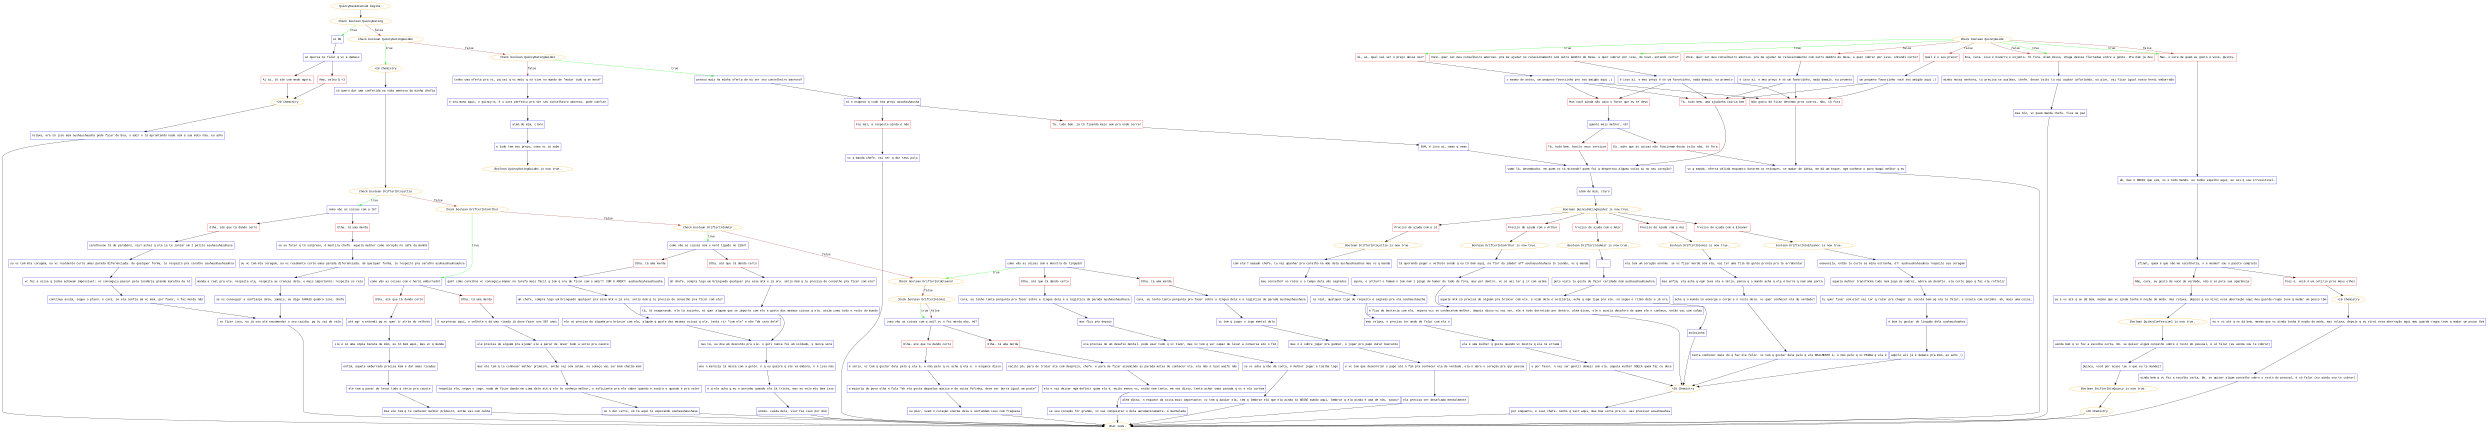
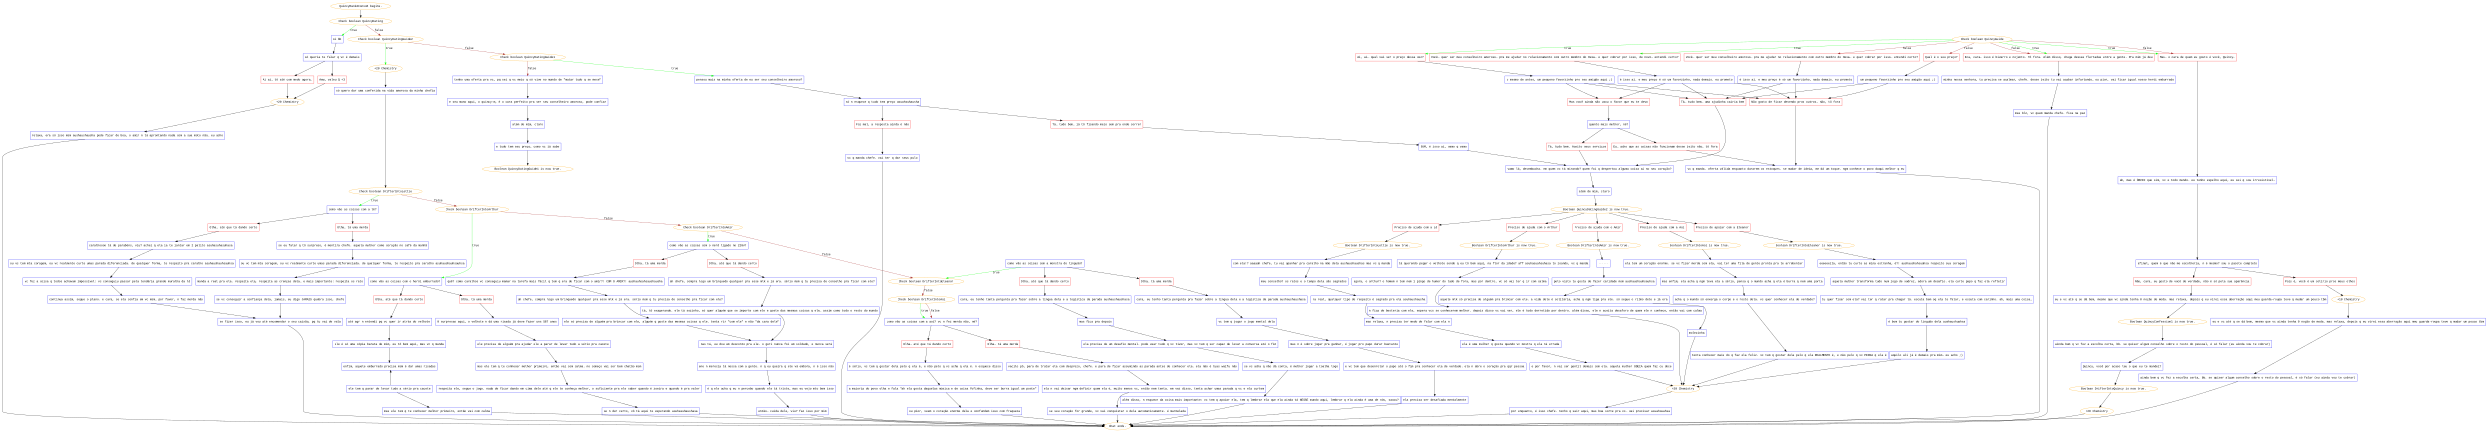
  digraph {
    fontname="Liberation Mono"
    node [color=blue fontname="Liberation Mono" shape=box]
    edge [fontname="Liberation Mono"]
    "QuincyRank4Convo6 begins." [color=orange shape=""]
    n2 [color=orange label="Check boolean QuincyDating" shape=""]
    n3 [label="oi bb"]
    n4 [color=orange label="Check boolean QuincyDatingGuide2" shape=""]
    n5 [label="só queria te falar q vc é demais"]
    n6 [color=orange label="+20 Chemistry" shape=""]
    n7 [color=orange label="Check boolean QuincyDatingGuide1" shape=""]
    n8 [color=red label="Ai ai… tô até com medo agora…"]
    n9 [color=red label="Aww, valeu Q <3"]
    n10 [label="só quero dar uma conferida na vida amorosa da minha chefia"]
    n11 [label="pensou mais na minha oferta de eu ser seu conselheiro amoroso?"]
    n12 [label="tenho uma oferta pra vc, pq sei q vc meio q só vive no mundo de \"matar tudo q se mexe\""]
    n13 [color=orange label="+20 Chemistry" shape=""]
    n14 [color=orange label="Check boolean DrifterIntoLettie" shape=""]
    n15 [label="só n esquece q tudo tem preço asuahsuhausha"]
    n16 [label="e seu mano aqui, o quincy-m, é o cara perfeito pra ser seu conselheiro amoroso, pode confiar"]
    n17 [label="relaxa, era só isso msm aushaushausha pode ficar de boa, o amir n tá aprontando nada com a sua moto não… eu acho"]
    n18 [label="como vão as coisas com a lê?"]
    n19 [color=orange label="Check boolean DrifterIntoArthur" shape=""]
    n20 [color=red label="Foi mal, a resposta ainda é não"]
    n21 [color=red label="Tá… tudo bem… já tô ficando meio sem pra onde correr"]
    n22 [label="além de mim, claro"]
    "Chat ends." [color=orange shape=""]
    n24 [color=red label="Olha… até que tá dando certo"]
    n25 [color=red label="Olha… tá uma merda"]
    n26 [label="como vão as coisas com o herói emburrado?"]
    n27 [color=orange label="Check boolean DrifterIntoAmir" shape=""]
    n28 [label="vc q manda chefe. vai ter q dar seus pulo"]
    n29 [label="BUM, é isso aí, vamo q vamo"]
    n30 [label="e tudo tem seu preço, como vc já sabe"]
    n31 [label="caralhoooo tá de parabéns, viu? achei q ela ia te jantar em 2 palito asuhasuhasuhasa"]
    n32 [label="se eu falar q tô surpreso, é mentira chefe. aquela mulher come coração no café da manhã"]
    n33 [color=red label="Olha… até que tá dando certo"]
    n34 [color=red label="Olha… tá uma merda"]
    n35 [label="como vão as coisas com o nerd ligado no 220v?"]
    n36 [color=orange label="Check boolean DrifterIntoEleanor" shape=""]
    n37 [label="vamo lá, desembucha. em quem vc tá mirando? quem foi q despertou alguma coisa aí no seu coração?"]
    n38 [color=orange label="Boolean QuincyDatingGuide1 is now true." shape=""]
    n39 [label="ou vc tem mta coragem, ou vc realmente curte umas parada diferenciada. de qualquer forma, te respeito pra caralho asuhaushauhsauhsa"]
    n40 [label="ou vc tem mta coragem, ou vc realmente curte umas parada diferenciada. de qualquer forma, te respeito pra caralho asuhaushauhsauhsa"]
    n41 [label="até agr n entendi pq vc quer ir atrás do velhote"]
    n42 [label="0 surpresas aqui, o velhote n dá uma risada já deve fazer uns 587 anos"]
    n43 [color=red label="Olha… até que tá dando certo"]
    n44 [color=red label="Olha… tá uma merda"]
    n45 [color=orange label="Check boolean DrifterIntoAoi" shape=""]
    n46 [label="além de mim, claro"]
    n47 [label="vc fez a coisa q todos achavam impossível: vc conseguiu passar pela lendária grande muralha da lê"]
    n48 [label="manda a real pra ela. respeita ela, respeita as crenças dela… e mais importante: respeita os rato"]
    n49 [label="ele é só uma cópia barata de mim, eu tô bem aqui, mas vc q manda"]
    n50 [label="ele precisa de alguém pra ajudar ele a parar de levar tudo a sério pra cacete"]
    n51 [label="ah chefe, compra logo um brinquedo qualquer pra esse mlk e já era. sério msm q tu precisa de conselho pra ficar com ele?"]
    n52 [label="quê? como caralhos vc conseguiu mamar na tarefa mais fácil q tem q era de ficar com o amir?! COM O AMIR?! aushauhsahsaushausha"]
    n53 [label="como vão as coisas com a monstra do linguão?"]
    n54 [color=red label="Olha… até que tá dando certo"]
    n55 [color=red label="Olha… tá uma merda"]
    n56 [label="como vão as coisas com a aoi? vc n fez merda não, né?"]
    n57 [color=orange label="Boolean QuincyDatingGuide2 is now true." shape=""]
    n58 [color=orange label="Check boolean QuincyGuide" shape=""]
    n59 [color=red label="Você… quer ser meu conselheiro amoroso… pra me ajudar no relacionamento com outro membro do Hexa… e quer cobrar por isso, de novo… entendi certo?"]
    n60 [color=red label="Ai, ai… qual vai ser o preço dessa vez?"]
    n61 [color=red label="Eca, cara… isso é bizarro e nojento. Tô fora. Além disso, chega dessas flertadas entre a gente. Pra mim já deu"]
    n62 [color=red label="Mas… o cara de quem eu gosto é você, Quincy…"]
    n63 [color=red label="Qual é o seu preço?"]
    n64 [color=red label="Você… quer ser meu conselheiro amoroso… pra me ajudar no relacionamento com outro membro do Hexa… e quer cobrar por isso… entendi certo?"]
    n65 [label="continua assim, segue o plano. e cara, se ela confia em vc msm… por favor, n faz merda não"]
    n66 [label="se vc conseguir a confiança dela, jamais, eu digo JAMAIS quebra isso, chefe"]
    n67 [label="enfim, aquele emburrado precisa msm é dar umas risadas"]
    n68 [label="mas ele tem q te conhecer melhor primeiro, então vai com calma. no começo vai ser bem chatão msm"]
    n69 [label="tá, tô exagerando. ele tá sozinho, só quer alguém que se importe com ele e goste das mesmas coisas q ele… assim como todo o resto do mundo"]
    n70 [label="ah chefe, compra logo um brinquedo qualquer pra esse mlk e já era. sério msm q tu precisa de conselho pra ficar com ele?"]
    n71 [label="cara, eu tenho tanta pergunta pra fazer sobre a língua dela e a logística da parada aushaushaushasa"]
    n72 [label="cara, eu tenho tanta pergunta pra fazer sobre a língua dela e a logística da parada aushaushaushasa"]
    n73 [color=red label="Olha… até que tá dando certo"]
    n74 [color=red label="Olha… tá uma merda"]
    n75 [color=red label="Preciso de ajuda com a Lê"]
    n76 [color=red label="Preciso de ajuda com o Arthur"]
    n77 [color=red label="Preciso de ajuda com o Amir"]
-   n78 [color=red label="Preciso de ajuda com a Eleanor"]
+   n78 [color=red label="Preciso de apoiar com a Eleanor"]
    n79 [color=red label="Preciso de ajuda com a Aoi"]
    n80 [label="é isso aí. e meu preço é só um favorzinho, nada demais. eu prometo"]
    n81 [label="o mesmo de antes, um pequeno favorzinho pro seu amigão aqui ;)"]
    n82 [label="minha nossa senhora, tu precisa se acalmar, chefe. desse jeito tu vai acabar infartando… ou pior, vai ficar igual nosso herói emburrado"]
    n83 [label="ah, mas é ÓBVIO que sim, vc e todo mundo. eu tenho espelho aqui, eu sei q sou irresistível…"]
-   n84 [label="um pequeno favorzinho você seu amigão aqui ;)"]
+   n84 [label="um pequeno favorzinho pro seu amigão aqui ;)"]
    n85 [label="é isso aí. e meu preço é só um favorzinho, nada demais. eu prometo"]
    n86 [label="se fizer isso, eu já vou até encomendar o seu caixão, pq tu vai de vala"]
    n87 [label="ele tem q parar de levar tudo a sério pra cacete"]
    n88 [label="respeita ele, segue o jogo. nada de ficar dando em cima dele até q ele te conheça melhor, o suficiente pra ele saber quando é zoeira e quando é pra valer"]
    n89 [label="mas tá, eu dou um desconto pra ele. o guri nunca foi um soldado, e nunca será"]
    n90 [label="ele só precisa de alguém pra brincar com ele, alguém q goste das mesmas coisas q ele. tenta rir \"com ele\" e não \"da cara dele\""]
    n91 [label="mas fica pra depois"]
    n92 [label="vc tem q jogar o jogo mental dela"]
    n93 [label="é sério, vc tem q gostar dela pelo q ela é, e não pelo q vc acha q ela é. n esquece disso"]
    n94 [label="vacilo pô, para de tratar ela com desprezo, chefe. e para de ficar assumindo as parada antes de conhecer ela. ela não é tuas waifu não"]
    n95 [color=orange label="Boolean DrifterIntoLettie is now true." shape=""]
    n96 [color=orange label="Boolean DrifterIntoArthur is now true." shape=""]
    n97 [color=orange label="Boolean DrifterIntoAmir is now true." shape=""]
    n98 [color=orange label="Boolean DrifterIntoEleanor is now true." shape=""]
    n99 [color=orange label="Boolean DrifterIntoAoi is now true." shape=""]
    n100 [color=red label="Mas você ainda não usou o favor que eu te devo"]
    n101 [color=red label="Não gosto de ficar devendo pros outros… não, tô fora"]
    n102 [color=red label="Tá… tudo bem… uma ajudinha cairia bem"]
    n103 [label="mas blz, vc quem manda chefe. fica na paz"]
    n104 [label="afinal, quem é que não me escolheria, n é mesmo? sou o pacote completo"]
    n105 [label="mas ele tem q te conhecer melhor primeiro, então vai com calma"]
    n106 [label="se n der certo, vô tá aqui te esperando asuhasuhaushasa"]
    n107 [label="ene n merecia tá nessa com a gente. n q eu queira q ele vá embora, n é isso não"]
    n108 [label="ela precisa de um desafio mental. pode usar tudo q vc tiver, mas vc tem q ser capaz de levar a conversa até o fim"]
    n109 [label="mas n é sobre jogar pra ganhar, é jogar pro papo durar bastante"]
    n110 [label="a maioria do povo olha e fala \"ah ela gosta daquelas música e de coisa fofinha, deve ser burra igual um poste\""]
    n111 [label="ela n vai deixar ngm definir quem ela é, muito menos vc, então nem tenta. em vez disso, tenta achar umas parada q vc e ela curtem"]
    n112 [label="com ela!? aaaaah chefe, tu vai apanhar pra caralho na mão dela aushaushaushas mas vc q manda"]
    n113 [label="tá querendo pegar o velhote sendo q eu tô bem aqui, na flor da idade? aff asuhasuahsuhasa to zoando, vc q manda"]
    n114 [label="......"]
    n115 [label="eeeeeeita, então tu curte as mina estranha, é?! aushaushahsuahsa respeito sua coragem"]
    n116 [label="ela tem um coração enorme. se vc fizer merda com ela, vai ter uma fila de gente pronta pra te arrebentar"]
    n117 [label="quanto mais melhor, né?"]
    n118 [label="vc q manda. oferta válida enquanto durarem os estoques. se mudar de ideia, me dá um toque. ngm conhece o povo daqui melhor q eu"]
    n119 [color=red label="Não, cara… eu gosto de você de verdade, não é só pela sua aparência"]
    n120 [color=red label="Pois é, você é um colírio pros meus olhos"]
    n121 [label="é q ele acha q eu n percebo quando ele tá triste, mas eu vejo mto bem isso"]
    n122 [label="se vc acha q não dá conta, é melhor jogar a toalha logo"]
    n123 [label="e vc tem que desenrolar o papo até o fim pra conhecer ela de verdade. ela n abre o coração pra qqr pessoa"]
    n124 [label="ou pior, veem o coração enorme dela e confundem isso com fraqueza"]
    n125 [label="se seu coração for grande, vc vai conquistar o dela automaticamente. é marmelada"]
    n126 [label="meu conselho? os ratos e o tempo dela são sagrados"]
    n127 [label="agora, o arthur? o homem n tem nem 1 pingo de humor do lado de fora, mas por dentro… vc só vai ter q ir com calma"]
    n128 [label="pelo visto tu gosta de fazer caridade msm aushaushauhsauhsa"]
    n129 [label="aquela mulher transforma tudo num jogo de xadrez, adora um desafio. ela curte papo q faz ela refletir"]
    n130 [label="mas enfim, ela acha q ngm leva ela a sério, pensa q o mundo acha q ela é burra q nem uma porta"]
    n131 [color=red label="Eu… acho que as coisas não funcionam desse jeito não… tô fora"]
    n132 [color=red label="Tá, tudo bem. Aceito seus serviços"]
    n133 [label="eu e vc até q se dá bem, mesmo que vc ainda tenha 0 noção de moda. mas relaxa, depois q eu virei essa aberração aqui meu guarda-roupa teve q mudar um pouco tbm"]
    n134 [color=orange label="+10 Chemistry" shape=""]
    n135 [label="então… cuida dele, viu? faz isso por mim"]
    n136 [label="além disso, n esquece da coisa mais importante: vc tem q apoiar ela, tem q lembrar ela que ela ainda tá NESSE mundo aqui, lembrar q ela ainda é uma de nós, sacou?"]
    n137 [label="ela precisa ser desafiada mentalmente"]
    n138 [label="na real, qualquer tipo de respeito é sagrado pra ela asuhaushausha"]
    n139 [label="n fica de besteria com ele, espera vcs se conhecerem melhor. depois disso vc vai ver, ele é todo derretido por dentro. além disso, ele n aceita desaforo de quem ele n conhece, então vai com calma"]
    n140 [label="aquele mlk só precisa de alguém pra brincar com ele. a vida dele é solitária, acha q ngm liga pra ele. só segue o ritmo dele e já era"]
    n141 [label="tu quer ficar com ela? vai ter q ralar pra chegar lá. escuta bem oq ela te falar, e escuta com carinho. ah, mais uma coisa…"]
    n142 [label="acha q o mundo só enxerga o corpo e o rosto dela. vc quer conhecer ela de verdade?"]
    n143 [color=orange label="Boolean QuincyConfession1 is now true." shape=""]
    n144 [label="eu e vc até q se dá bem, mesmo que vc ainda tenha 0 noção de moda. mas relaxa, depois q eu virei essa aberração aqui meu guarda-roupa teve q mudar um pouco tbm"]
    n145 [label="mas relaxa, n precisa ter medo de falar com ela n"]
    n146 [color=orange label="+20 Chemistry" shape=""]
    n147 [label=molezinha]
    n148 [label="é bom tu gostar do linguão dela aushaushuahsa"]
    n149 [label="tenta conhecer mais do q faz ela feliz. vc tem q gostar dela pelo q ela REALMENTE é, e não pelo q vc PENSA q ela é"]
    n150 [label="ainda bem q vc fez a escolha certa, bb. se quiser algum conselho sobre o resto do pessoal, é só falar (eu ainda vou te cobrar)"]
    n151 [label="ainda bem q vc fez a escolha certa, bb. se quiser algum conselho sobre o resto do pessoal, é só falar (eu ainda vou te cobrar)"]
    n152 [label="ela é uma mulher q gosta quando vc mostra q ela tá errada"]
    n153 [label="por enquanto, é isso chefe. tenho q sair aqui, mas boa sorte pra vc… vai precisar asuahsuahsa"]
    n154 [label="aquilo ali já é demais pra mim… eu acho ;)"]
    n155 [label="Quincy, você por acaso leu o que eu te mandei?"]
    n156 [label="e por favor, n vai ser gentil demais com ela. aquela mulher ODEIA quem faz cu doce"]
    n157 [color=orange label="Boolean DrifterIntoQuincy is now true." shape=""]
    n158 [color=orange label="+20 Chemistry" shape=""]
    "QuincyRank4Convo6 begins." -> n2
    n2 -> n3 [color=green label=true]
    n2 -> n4 [color=brown label=false]
    n3 -> n5
    n4 -> n6 [color=green label=true]
    n4 -> n7 [color=brown label=false]
    n5 -> n8
    n5 -> n9
    n6 -> n10
    n7 -> n11 [color=green label=true]
    n7 -> n12 [color=brown label=false]
    n8 -> n13
    n9 -> n13
    n10 -> n14
    n11 -> n15
    n12 -> n16
    n13 -> n17
    n14 -> n18 [color=green label=true]
    n14 -> n19 [color=brown label=false]
    n15 -> n20
    n15 -> n21
    n16 -> n22
    n17 -> "Chat ends."
    n18 -> n24
    n18 -> n25
    n19 -> n26 [color=green label=true]
    n19 -> n27 [color=brown label=false]
    n20 -> n28
    n21 -> n29
    n22 -> n30
    n24 -> n31
    n25 -> n32
    n26 -> n33
    n26 -> n34
    n27 -> n35 [color=green label=true]
    n27 -> n36 [color=brown label=false]
    n28 -> "Chat ends."
    n29 -> n37
    n30 -> n38
    n31 -> n39
    n32 -> n40
    n33 -> n41
    n34 -> n42
    n35 -> n43
    n35 -> n44
    n36 -> n45 [color=brown label=false]
    n37 -> n46
    n39 -> n47
    n40 -> n48
    n41 -> n49
    n42 -> n50
    n43 -> n51
    n44 -> n52
    n45 -> n56 [color=green label=true]
    n45 -> n56 [color=brown label=false]
    n46 -> n57
    n47 -> n65
    n48 -> n66
    n49 -> n67
    n50 -> n68
    n51 -> n69
    n52 -> n70
    n53 -> n36 [color=green label=true]
    n53 -> n54
    n53 -> n55
    n54 -> n71
    n55 -> n72
    n56 -> n73
    n56 -> n74
    n57 -> n75
    n57 -> n76
    n57 -> n77
    n57 -> n78
    n57 -> n79
    n58 -> n59 [color=green label=true]
    n58 -> n60 [color=green label=true]
    n58 -> n61 [color=green label=true]
    n58 -> n61 [color=brown label=false]
    n58 -> n62 [color=green label=true]
    n58 -> n62 [color=brown label=false]
    n58 -> n63 [color=brown label=false]
    n58 -> n64 [color=brown label=false]
    n59 -> n80
    n60 -> n81
    n61 -> n82
    n62 -> n83
    n63 -> n84
    n64 -> n85
    n65 -> n86
    n66 -> n86
-   n67 -> n87
+   n87 -> n67
    n68 -> n88
    n69 -> n89
    n70 -> n90
    n71 -> n91
    n72 -> n92
    n73 -> n93
    n74 -> n94
    n75 -> n95
    n76 -> n96
    n77 -> n97
    n78 -> n98
    n79 -> n99
    n80 -> n100
    n80 -> n101
    n80 -> n102
    n81 -> n100
    n81 -> n101
    n81 -> n102
    n82 -> n103
    n83 -> n104
    n84 -> n101
    n84 -> n102
    n85 -> n101
    n85 -> n102
    n86 -> "Chat ends."
    n87 -> n105
    n88 -> n106
    n89 -> n107
    n90 -> n89
    n91 -> n108
    n92 -> n109
    n93 -> n110
    n94 -> n111
    n95 -> n112
    n96 -> n113
    n97 -> n114
    n98 -> n115
    n99 -> n116
    n100 -> n117
    n101 -> n118
    n102 -> n37
    n103 -> "Chat ends."
    n104 -> n119
    n104 -> n120
    n105 -> "Chat ends."
    n106 -> "Chat ends."
    n107 -> n121
    n108 -> n122
    n109 -> n123
    n110 -> n124
    n111 -> n125
    n112 -> n126
    n113 -> n127
    n114 -> n128
    n115 -> n129
    n116 -> n130
    n117 -> n131
    n117 -> n132
    n118 -> "Chat ends."
    n119 -> n133
    n120 -> n134
    n121 -> n135
    n122 -> n136
    n123 -> n137
    n124 -> "Chat ends."
    n125 -> "Chat ends."
    n126 -> n138
    n127 -> n139
    n128 -> n140
    n129 -> n141
    n130 -> n142
    n131 -> n118
    n132 -> n37
    n133 -> n143
    n134 -> n144
    n135 -> "Chat ends."
    n136 -> "Chat ends."
    n137 -> "Chat ends."
    n138 -> n145
    n139 -> n146
    n140 -> n147
    n141 -> n148
    n142 -> n149
    n143 -> n150
    n144 -> n151
    n145 -> n152
    n146 -> n153
    n147 -> n146
    n148 -> n154
    n149 -> n146
    n150 -> n155
    n151 -> "Chat ends."
    n152 -> n156
    n153 -> "Chat ends."
    n154 -> n146
    n155 -> n157
    n156 -> n146
    n157 -> n158
    n158 -> "Chat ends."
  }
